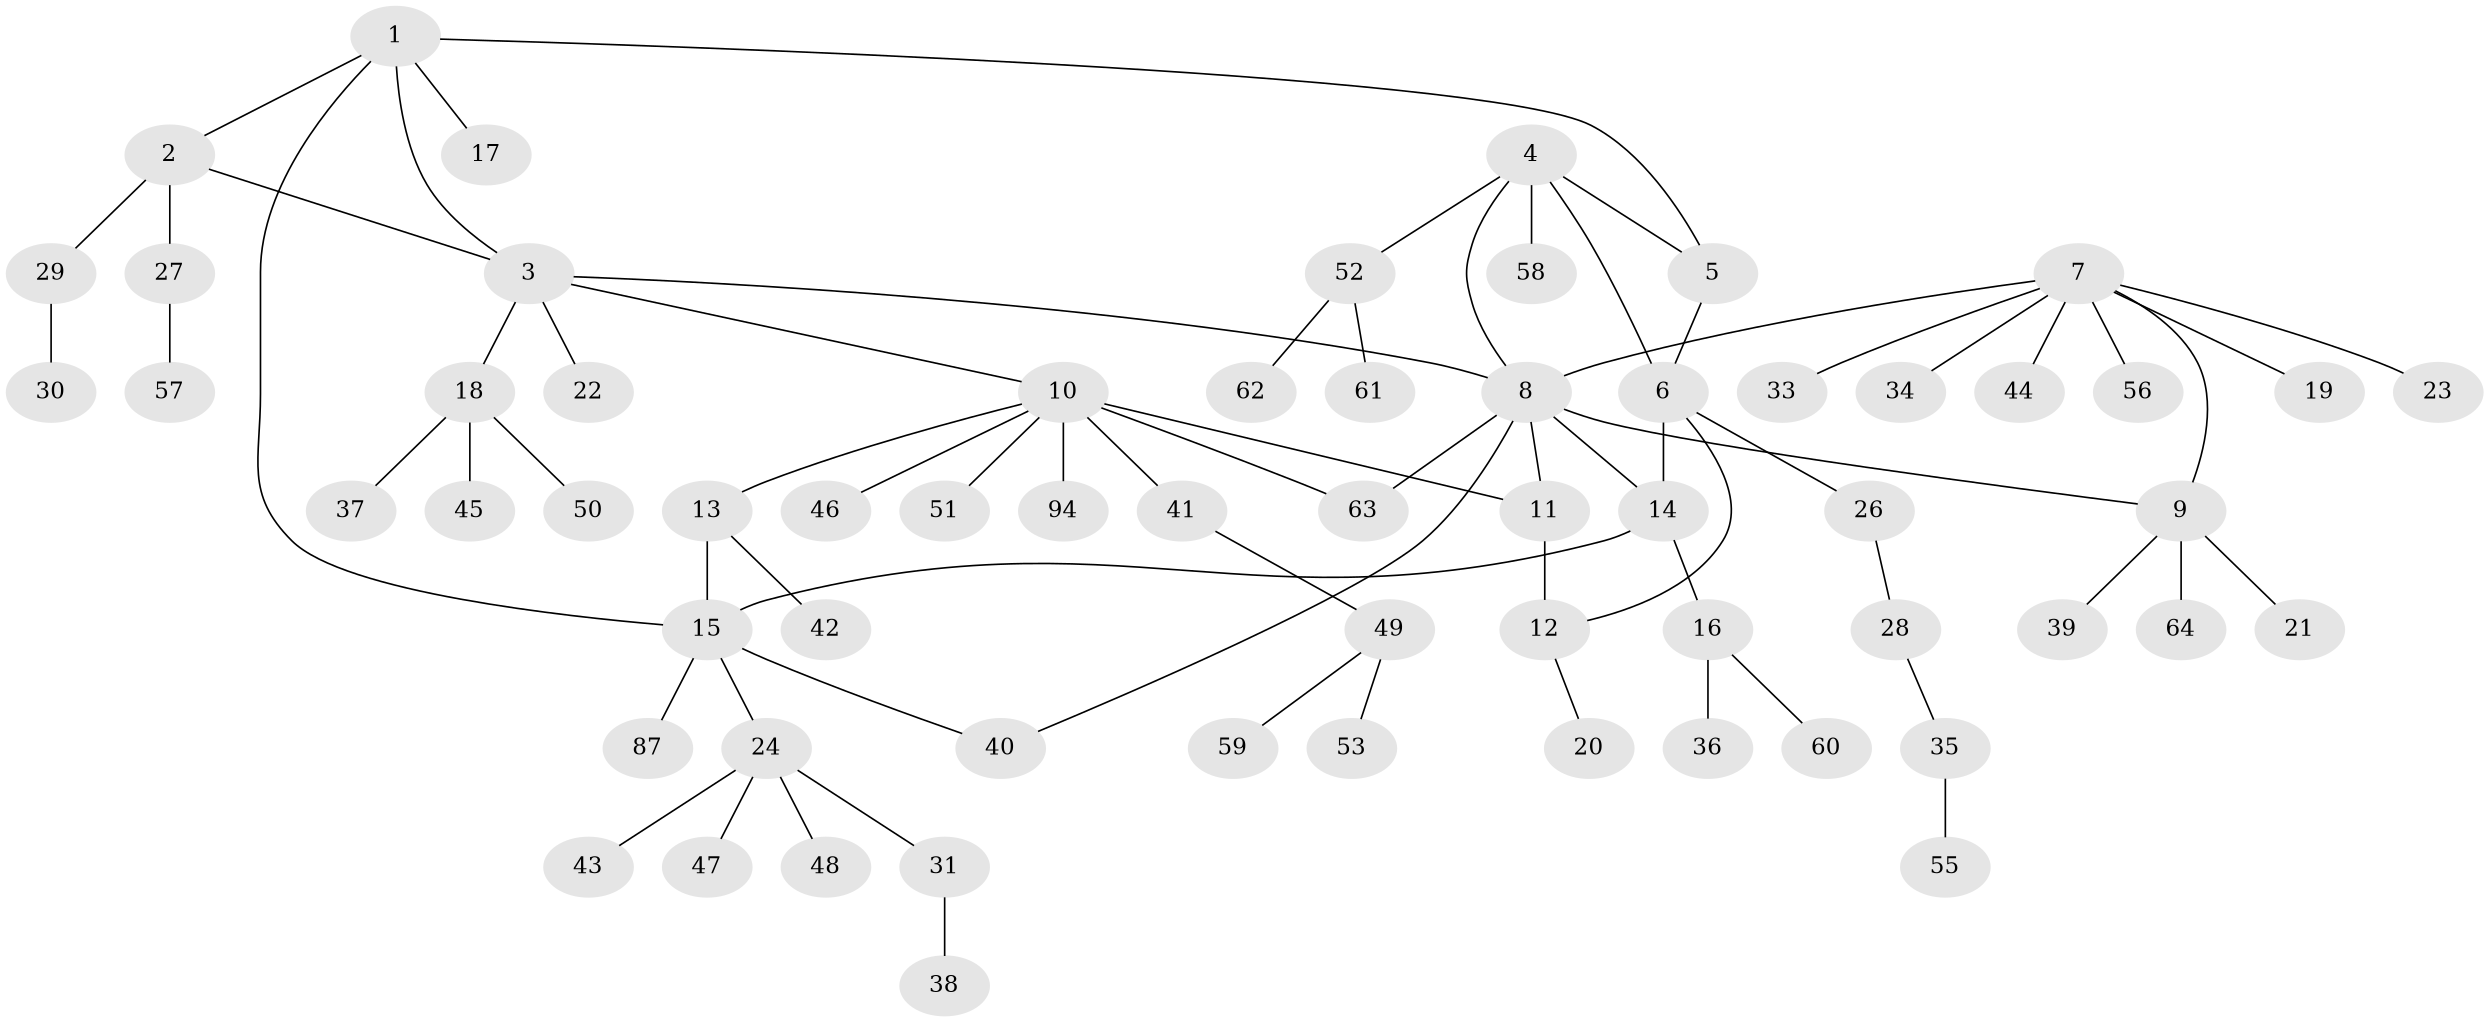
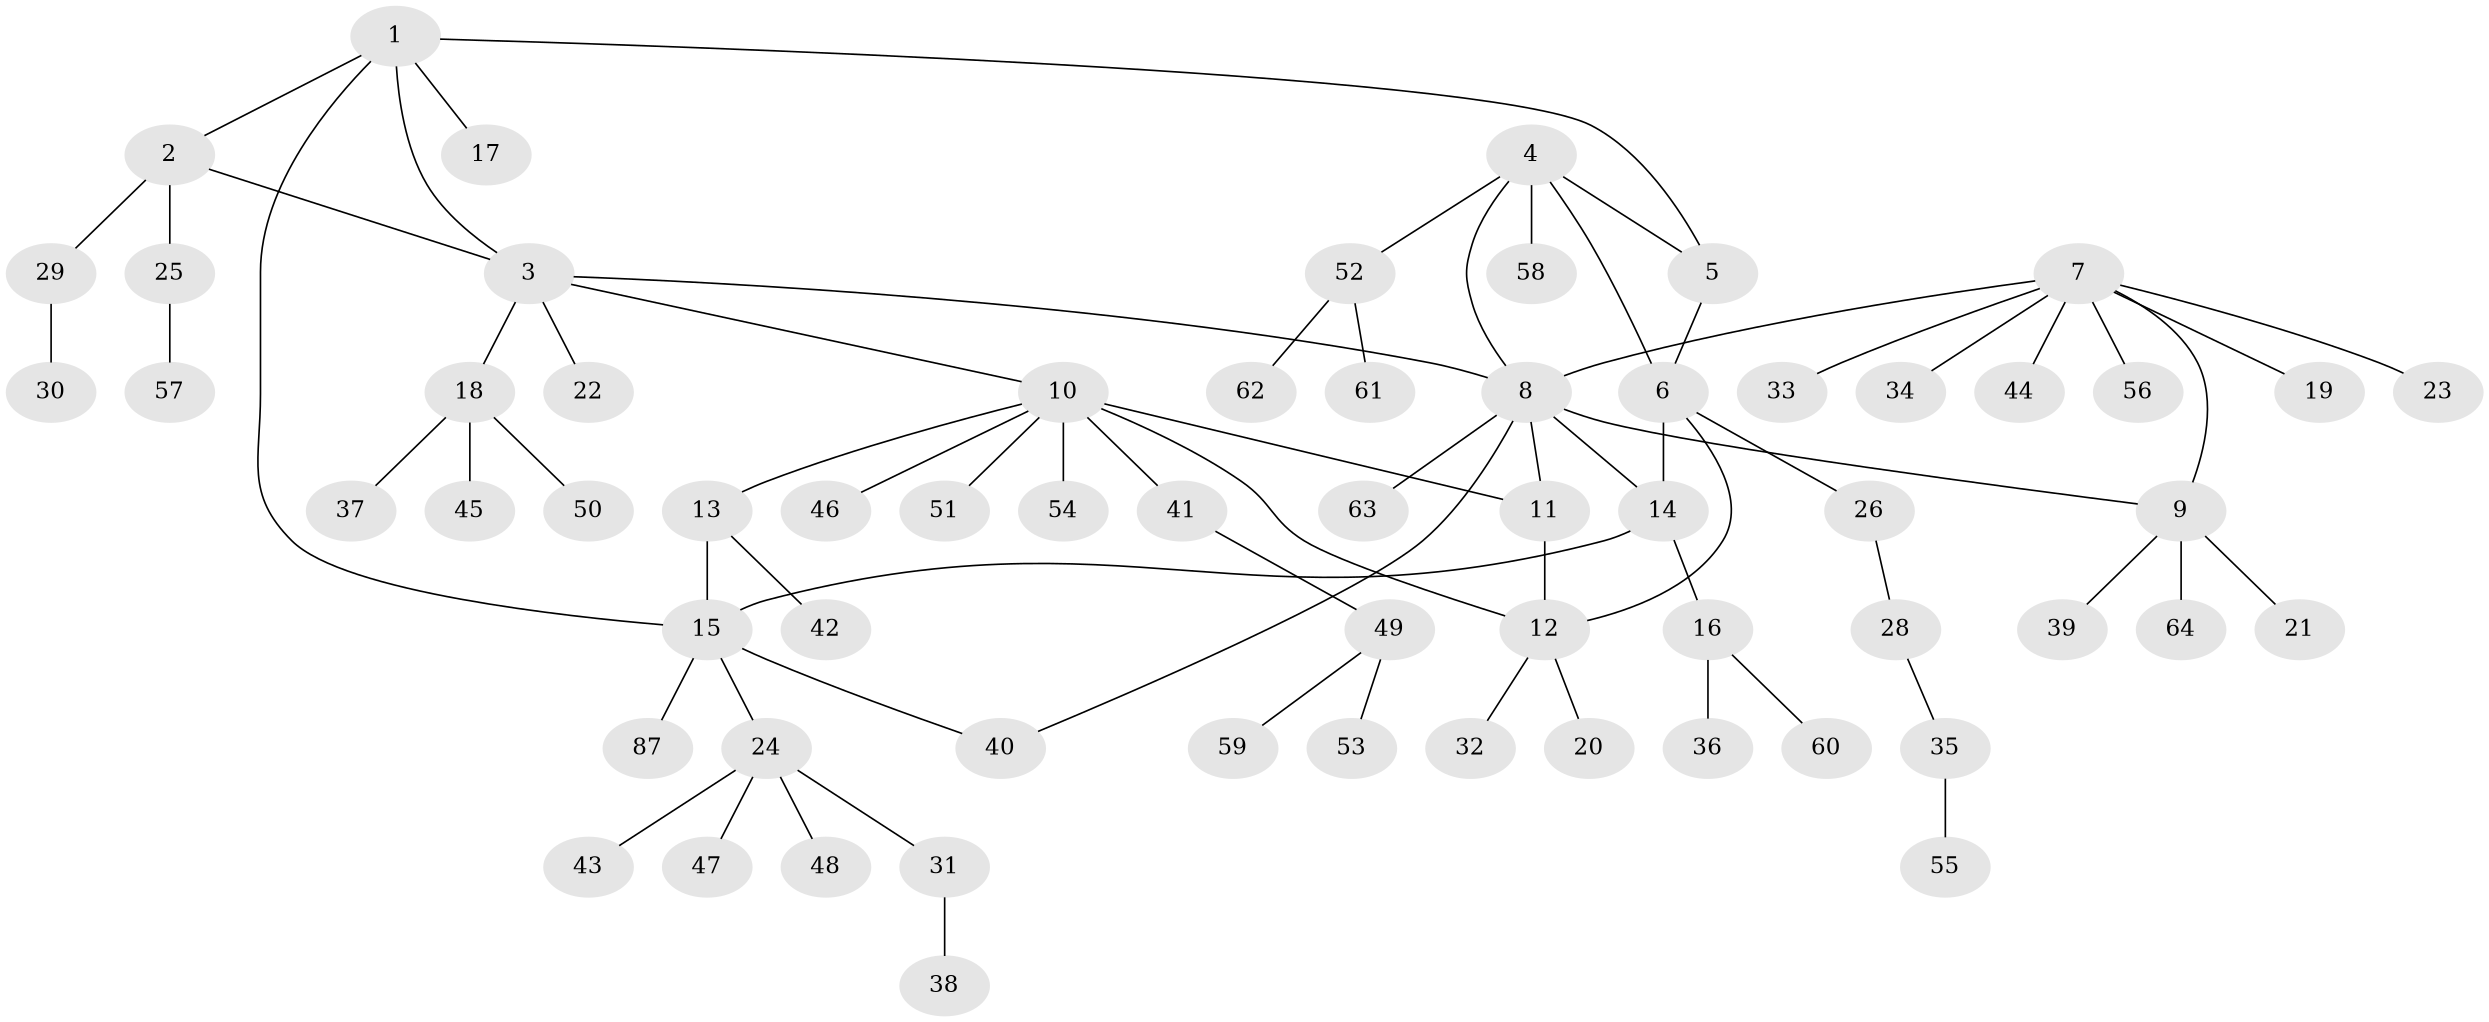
  graph {
    node [color=gray90 style=filled]
    1
    2
    3
    5
    15
    17
-   25 [label=27]
+   25
    29
    8
    10
    18
    22
    6
    40
    24
    n16 [label=87]
    57
    30
    14
    9
    11
    63
    12
    13
    41
    46
    51
-   54 [label=94]
+   54
    37
    45
    50
    4
    52
    58
    26
    61
    62
    20
+   32
    16
    28
    7
    19
    23
    33
    34
    44
    56
    21
    39
    64
    42
    49
    36
    60
    31
    43
    47
    48
    38
    35
    55
    53
    59
    1 -- 2
    1 -- 3
    1 -- 5
    1 -- 15
    1 -- 17
    2 -- 3
    2 -- 25
    2 -- 29
    3 -- 8
    3 -- 10
    3 -- 18
    3 -- 22
    5 -- 6
    15 -- 40
    15 -- 24
    15 -- n16
    25 -- 57
    29 -- 30
    8 -- 40
    8 -- 14
    8 -- 9
    8 -- 11
    8 -- 63
    10 -- 11
-   10 -- 63
+   10 -- 12
    10 -- 13
    10 -- 41
    10 -- 46
    10 -- 51
    10 -- 54
    18 -- 37
    18 -- 45
    18 -- 50
    6 -- 14
    6 -- 12
    6 -- 26
    24 -- 31
    24 -- 43
    24 -- 47
    24 -- 48
    14 -- 15
    14 -- 16
    9 -- 21
    9 -- 39
    9 -- 64
    11 -- 12
    12 -- 20
+   12 -- 32
    13 -- 15
    13 -- 42
    41 -- 49
    4 -- 5
    4 -- 8
    4 -- 6
    4 -- 52
    4 -- 58
    52 -- 61
    52 -- 62
    26 -- 28
    16 -- 36
    16 -- 60
    28 -- 35
    7 -- 8
    7 -- 9
    7 -- 19
    7 -- 23
    7 -- 33
    7 -- 34
    7 -- 44
    7 -- 56
    49 -- 53
    49 -- 59
    31 -- 38
    35 -- 55
  }
